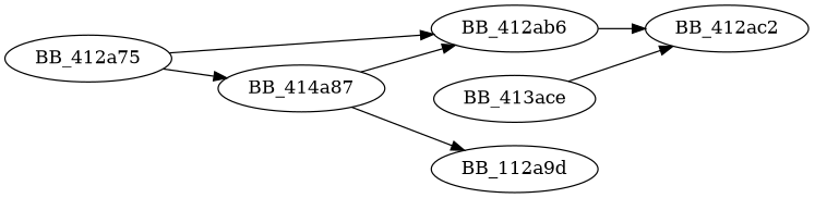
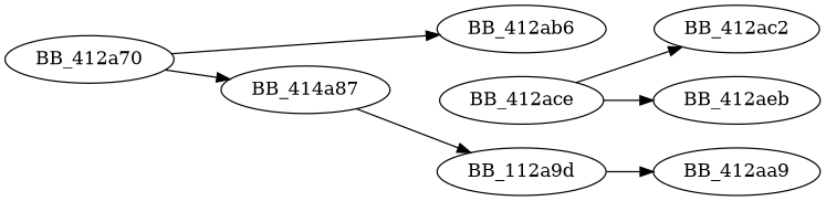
  digraph {
    rankdir=LR
    n1 [label=BB_414a87]
-   BB_412a70 [label=BB_412a75]
+   BB_412a70
    BB_412ab6
    n4 [label=BB_112a9d]
+   BB_412aa9
    BB_412ac2
-   BB_412ace [label=BB_413ace]
-   n1 -> BB_412ab6
+   BB_412ace
+   BB_412aeb
    n1 -> n4
    BB_412a70 -> n1
    BB_412a70 -> BB_412ab6
-   BB_412ab6 -> BB_412ac2
+   n4 -> BB_412aa9
    BB_412ace -> BB_412ac2
+   BB_412ace -> BB_412aeb
  }
